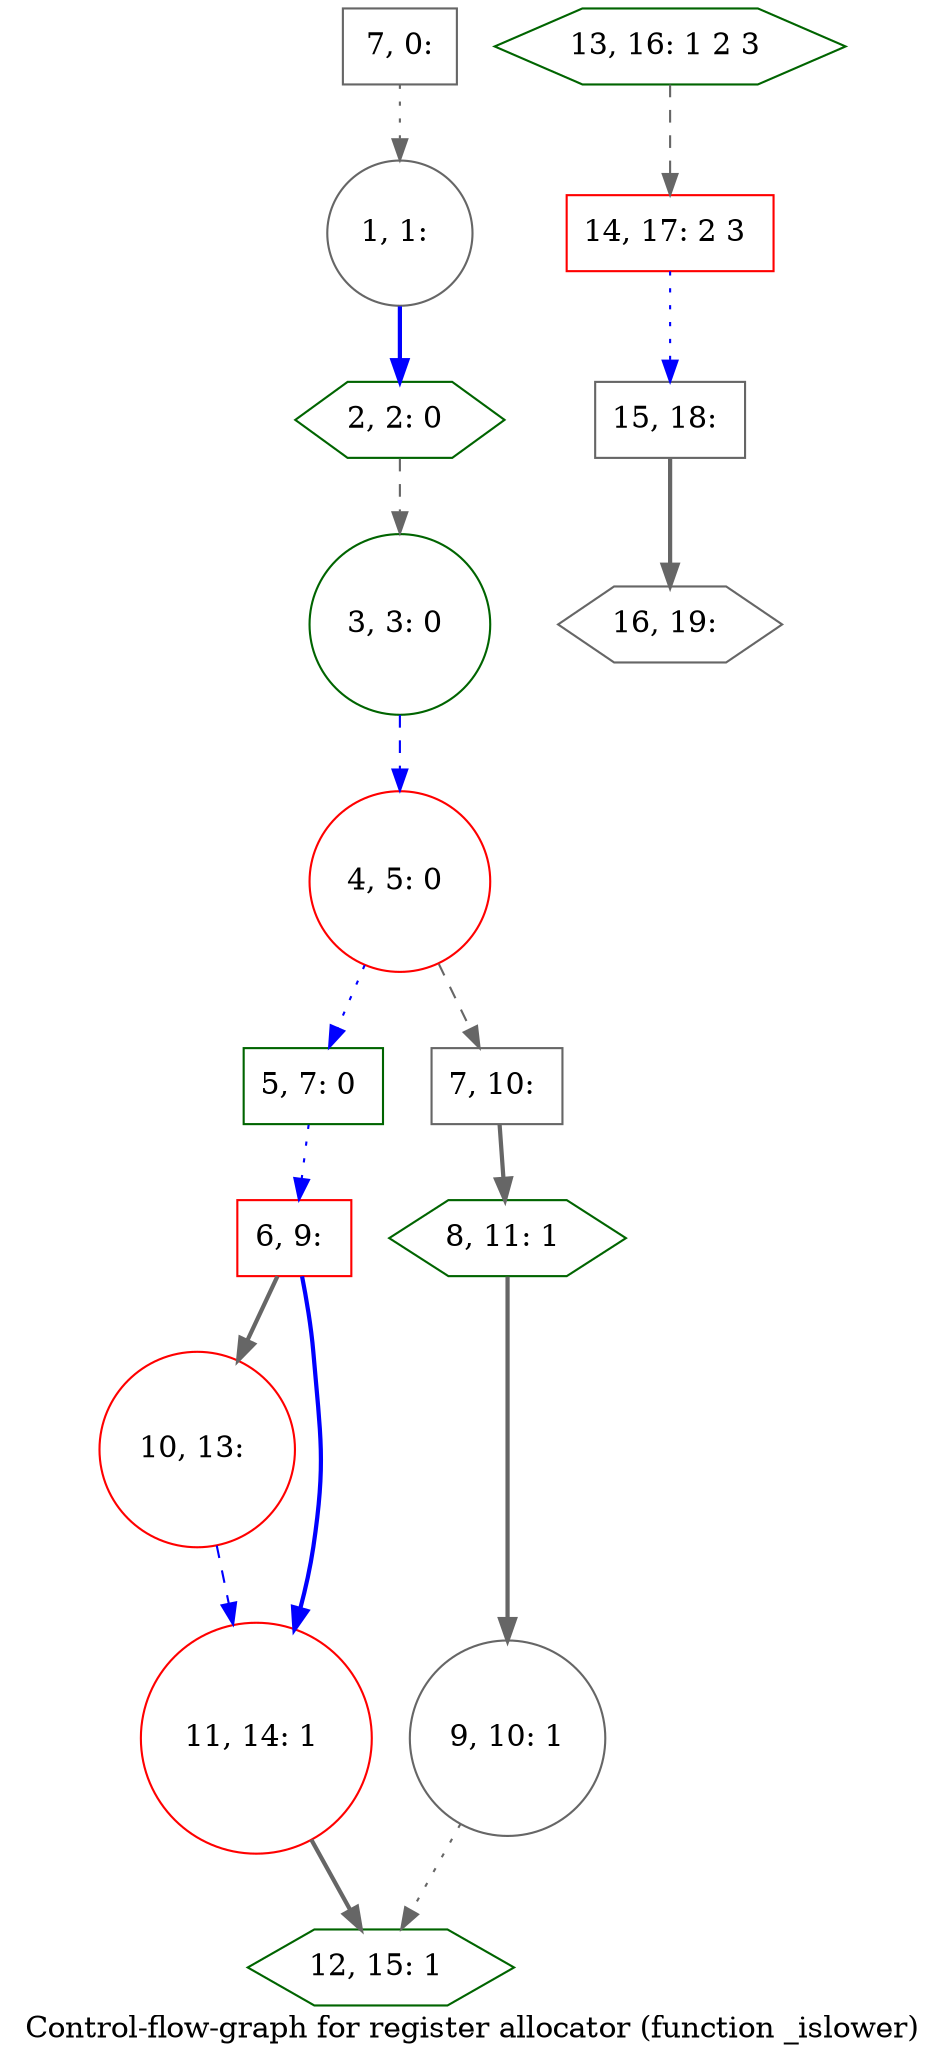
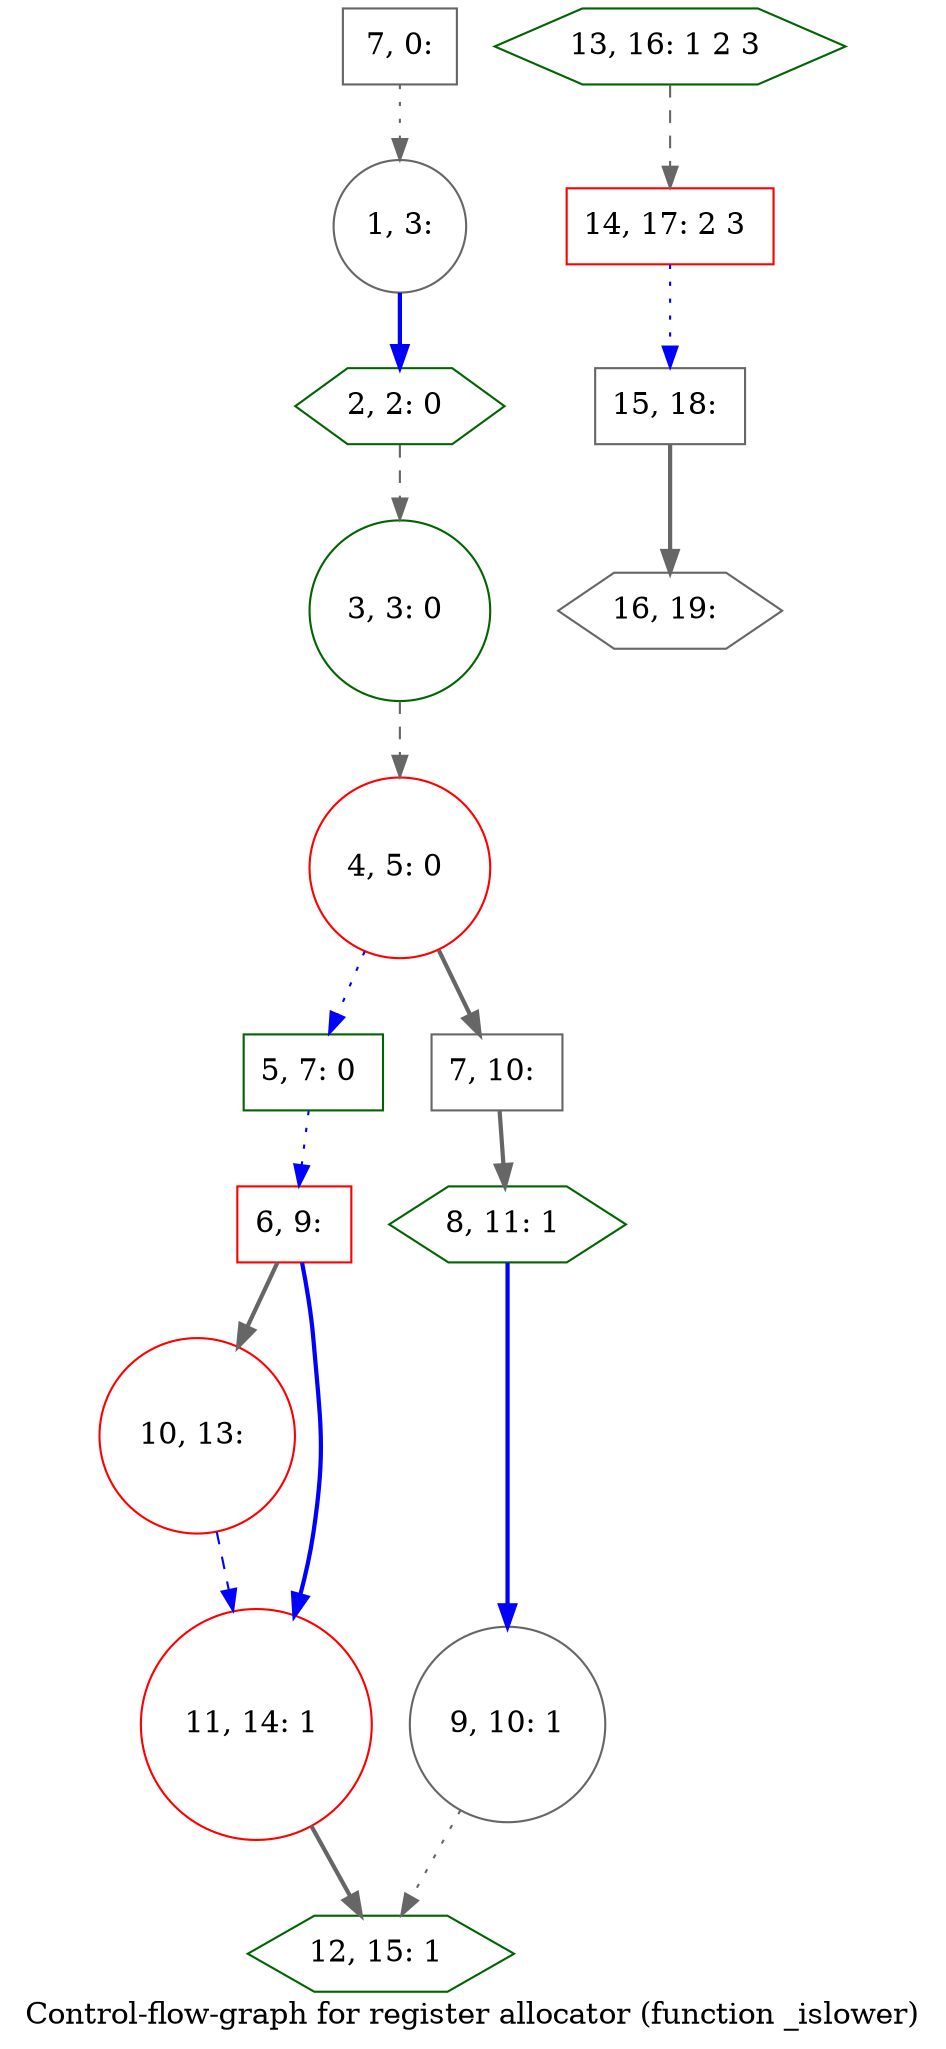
  digraph {
    label="Control-flow-graph for register allocator (function _islower)"
    node [color=gray40 shape=box]
    edge [color=gray40 style=bold]
    n1 [label="7, 0:"]
-   n2 [label="1, 1: " shape=circle]
+   n2 [label="1, 3:" shape=circle]
    n3 [color=darkgreen label="2, 2: 0 " shape=hexagon]
    n4 [color=darkgreen label="3, 3: 0 " shape=circle]
    n5 [color=red label="4, 5: 0 " shape=circle]
    n6 [color=darkgreen label="5, 7: 0 "]
    n7 [label="7, 10: "]
    n8 [color=red label="6, 9: "]
    n9 [color=darkgreen label="8, 11: 1 " shape=hexagon]
    n10 [color=red label="10, 13: " shape=circle]
    n11 [color=red label="11, 14: 1 " shape=circle]
    n12 [label="9, 10: 1" shape=circle]
    n13 [color=darkgreen label="12, 15: 1 " shape=hexagon]
    n14 [color=darkgreen label="13, 16: 1 2 3 " shape=hexagon]
    n15 [color=red label="14, 17: 2 3 "]
    n16 [label="15, 18: "]
    n17 [label="16, 19: " shape=hexagon]
    n1 -> n2 [style=dotted]
    n2 -> n3 [color=blue]
    n3 -> n4 [style=dashed]
-   n4 -> n5 [color=blue style=dashed]
+   n4 -> n5 [style=dashed]
    n5 -> n6 [color=blue style=dotted]
-   n5 -> n7 [style=dashed]
+   n5 -> n7
    n6 -> n8 [color=blue style=dotted]
    n7 -> n9
    n8 -> n10
    n8 -> n11 [color=blue]
-   n9 -> n12
+   n9 -> n12 [color=blue]
    n10 -> n11 [color=blue style=dashed]
    n11 -> n13
    n12 -> n13 [style=dotted]
    n14 -> n15 [style=dashed]
    n15 -> n16 [color=blue style=dotted]
    n16 -> n17
  }
